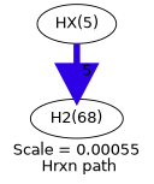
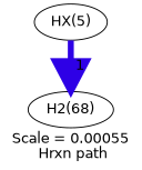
  digraph {
    fontname=Helvetica
    label="Scale = 0.00055\l Hrxn path"
    node [fontname=Helvetica]
    n1 [label="HX(5)"]
    n2 [label="H2(68)"]
-   n1 -> n2 [arrowsize=3 color="0.7, 1.5, 0.9" fontname=Helvetica label=" 5" style="setlinewidth(6)"]
+   n1 -> n2 [arrowsize=3 color="0.7, 1.5, 0.9" fontname=Helvetica label=" 1" style="setlinewidth(6)"]
  }
